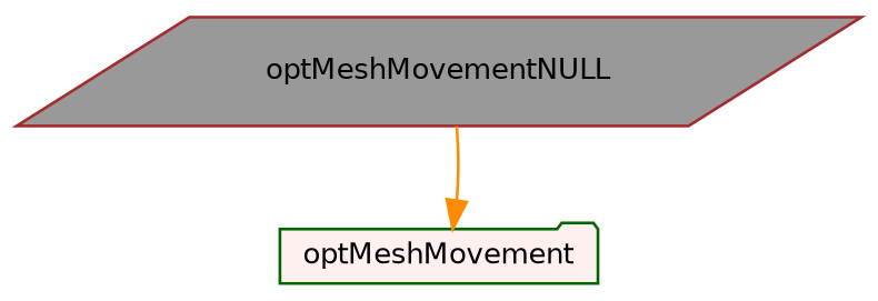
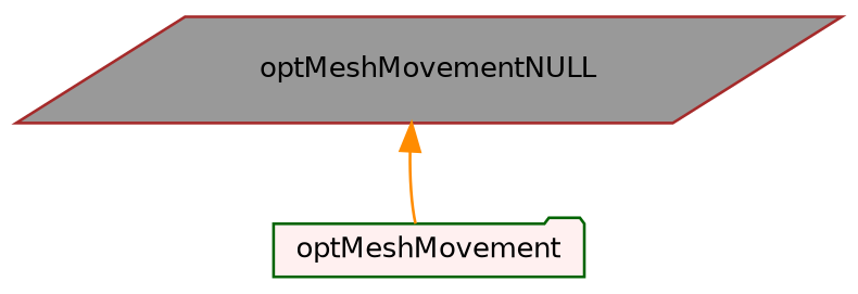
  digraph {
    node [fontname=Helvetica fontsize=10 style=filled]
    n1 [color=brown fillcolor=grey60 fontcolor=black height=0.2 label=optMeshMovementNULL shape=parallelogram width=0.4]
    n2 [color=darkgreen fillcolor="#FFF0F0" height=0.2 label=optMeshMovement shape=folder width=0.4]
-   n2 -> n1 [color=darkorange dir=back fontname=Helvetica fontsize=10 labelfontname=Helvetica labelfontsize=10 style=solid]
+   n1 -> n2 [color=darkorange dir=back fontname=Helvetica fontsize=10 labelfontname=Helvetica labelfontsize=10 style=solid]
  }
